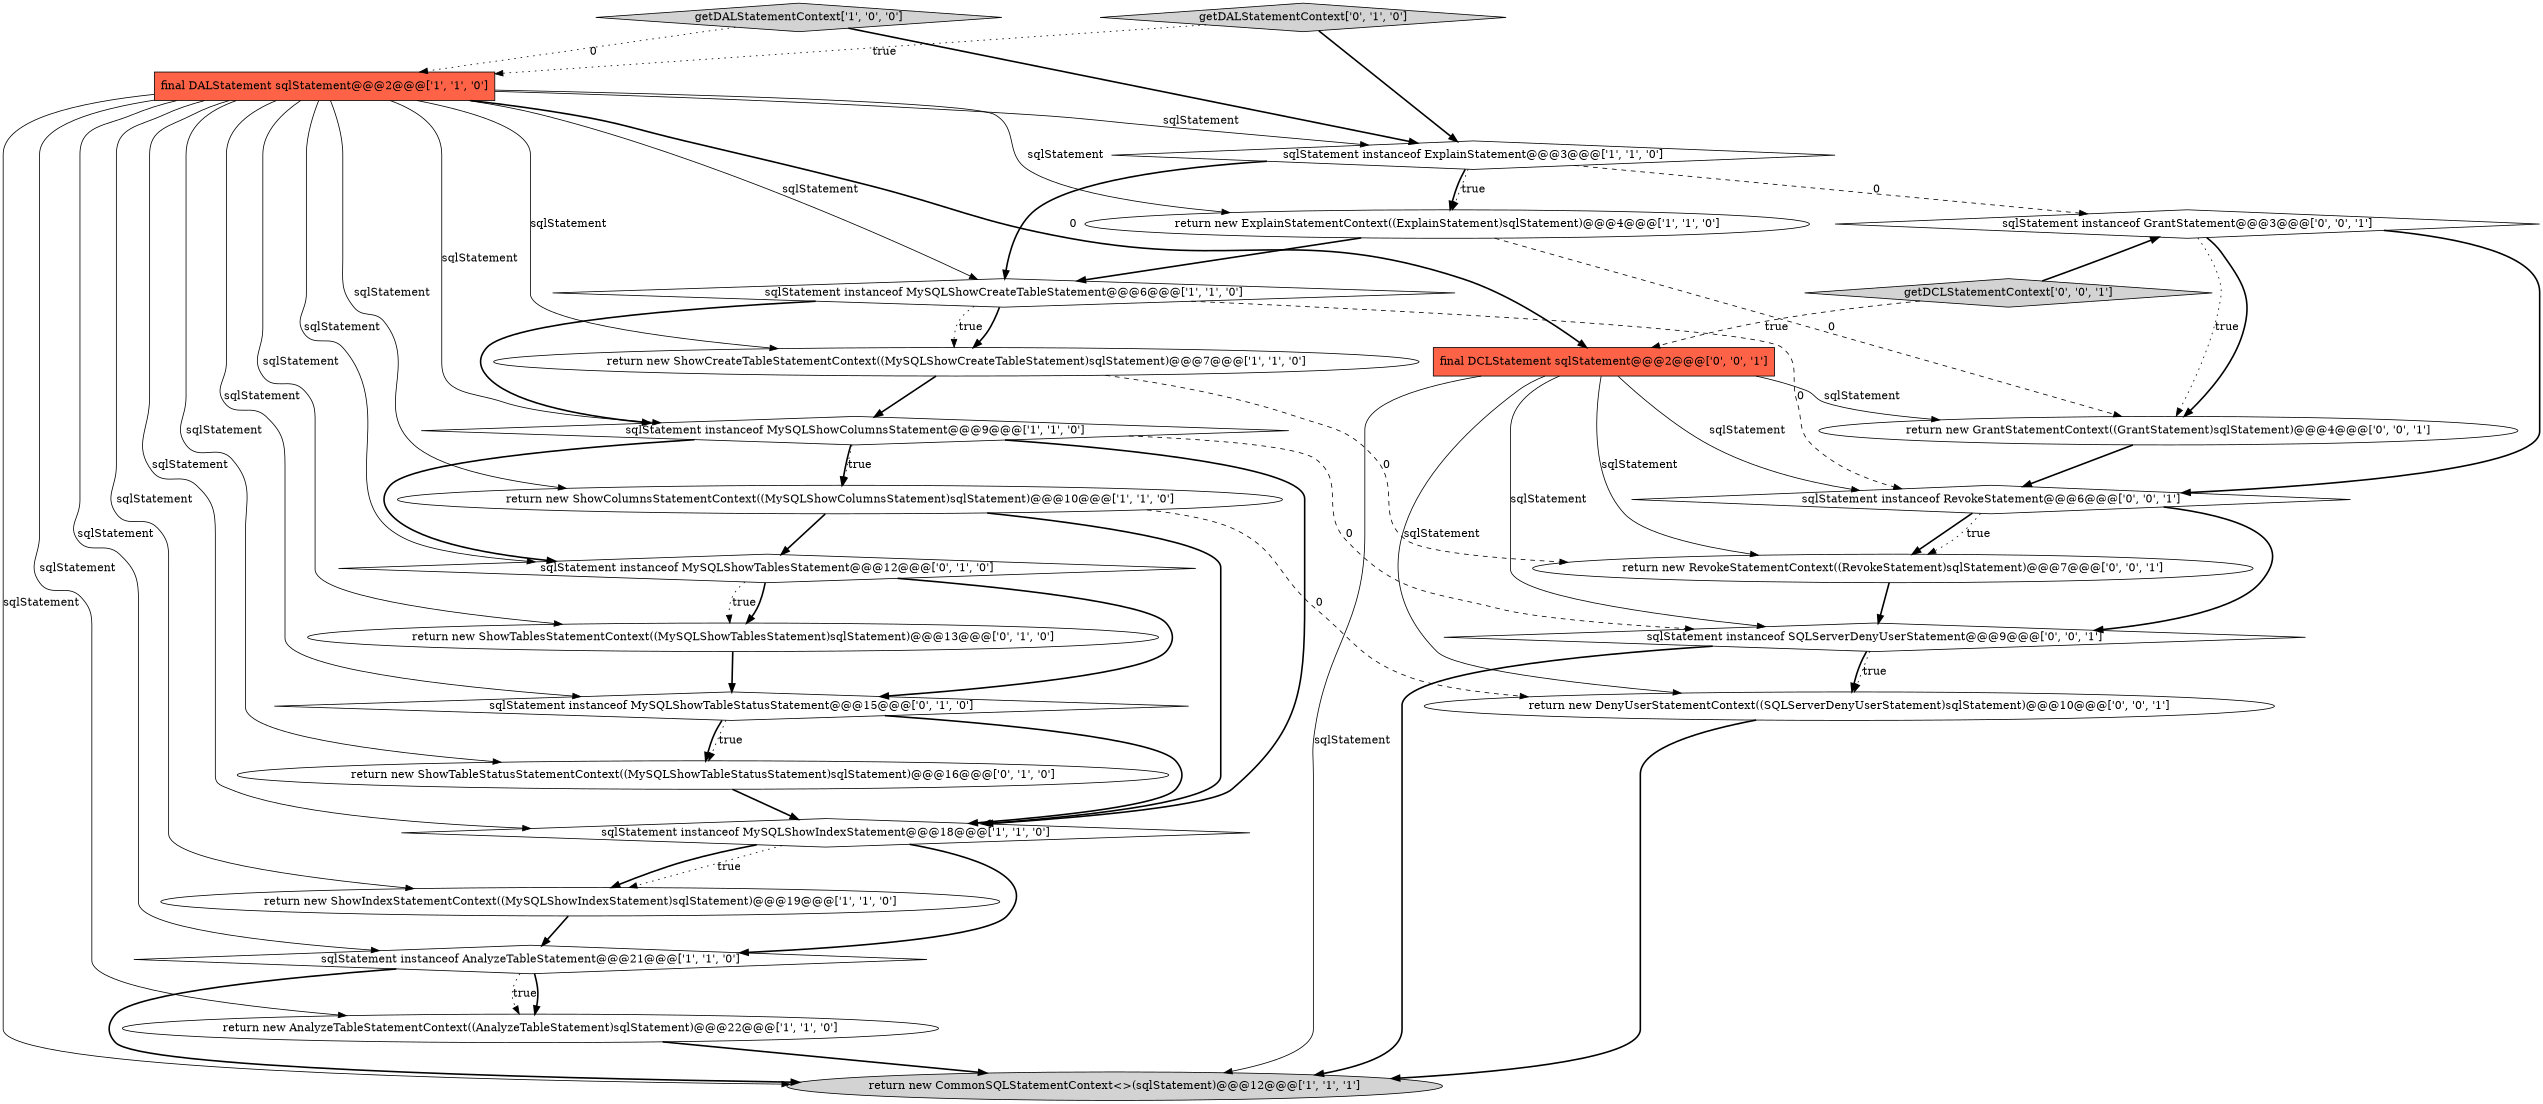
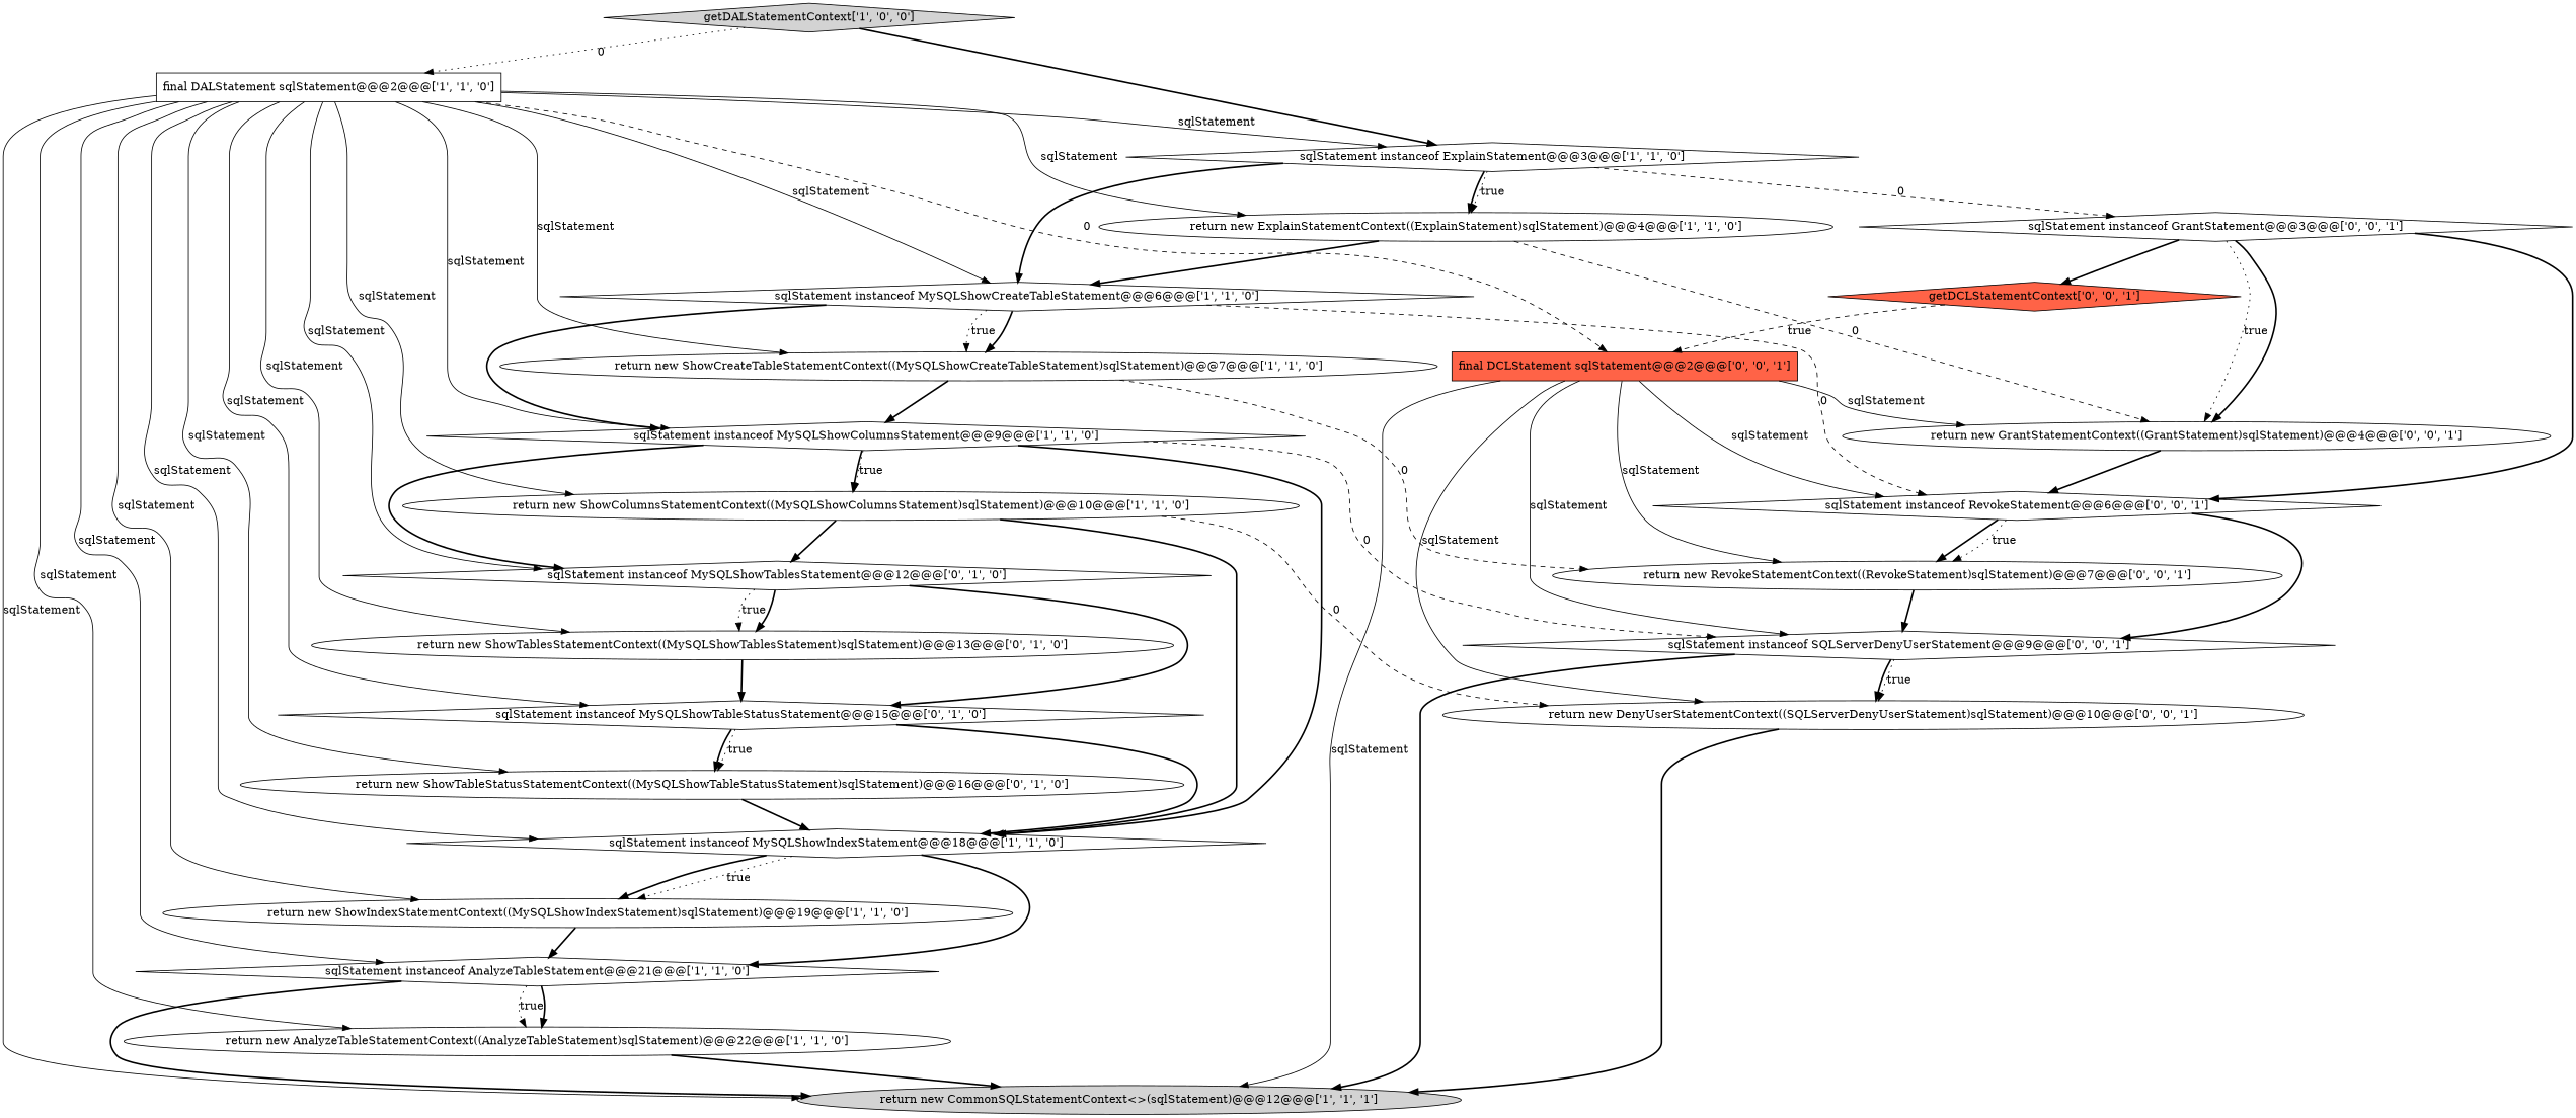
  digraph {
    node [fillcolor=white shape=diamond style=filled]
    edge [style=bold]
    n1 [label="return new GrantStatementContext((GrantStatement)sqlStatement)@@@4@@@['0', '0', '1']" shape=ellipse]
    n2 [label="sqlStatement instanceof RevokeStatement@@@6@@@['0', '0', '1']"]
    n3 [label="sqlStatement instanceof SQLServerDenyUserStatement@@@9@@@['0', '0', '1']"]
    n4 [label="return new RevokeStatementContext((RevokeStatement)sqlStatement)@@@7@@@['0', '0', '1']" shape=ellipse]
    n5 [label="return new AnalyzeTableStatementContext((AnalyzeTableStatement)sqlStatement)@@@22@@@['1', '1', '0']" shape=ellipse]
    n6 [fillcolor=lightgray label="return new CommonSQLStatementContext<>(sqlStatement)@@@12@@@['1', '1', '1']" shape=ellipse]
    n7 [label="sqlStatement instanceof MySQLShowColumnsStatement@@@9@@@['1', '1', '0']"]
    n8 [label="sqlStatement instanceof MySQLShowTablesStatement@@@12@@@['0', '1', '0']"]
    n9 [label="return new ShowColumnsStatementContext((MySQLShowColumnsStatement)sqlStatement)@@@10@@@['1', '1', '0']" shape=ellipse]
    n10 [label="sqlStatement instanceof MySQLShowIndexStatement@@@18@@@['1', '1', '0']"]
    n11 [label="return new ShowTablesStatementContext((MySQLShowTablesStatement)sqlStatement)@@@13@@@['0', '1', '0']" shape=ellipse]
    n12 [label="sqlStatement instanceof MySQLShowTableStatusStatement@@@15@@@['0', '1', '0']"]
    n13 [label="return new DenyUserStatementContext((SQLServerDenyUserStatement)sqlStatement)@@@10@@@['0', '0', '1']" shape=ellipse]
    n14 [label="sqlStatement instanceof AnalyzeTableStatement@@@21@@@['1', '1', '0']"]
    n15 [label="return new ShowIndexStatementContext((MySQLShowIndexStatement)sqlStatement)@@@19@@@['1', '1', '0']" shape=ellipse]
    n16 [label="return new ShowTableStatusStatementContext((MySQLShowTableStatusStatement)sqlStatement)@@@16@@@['0', '1', '0']" shape=ellipse]
-   n17 [fillcolor=lightgray label="getDCLStatementContext['0', '0', '1']"]
+   n17 [fillcolor=tomato label="getDCLStatementContext['0', '0', '1']"]
    n18 [fillcolor=tomato label="final DCLStatement sqlStatement@@@2@@@['0', '0', '1']" shape=box]
    n19 [label="sqlStatement instanceof GrantStatement@@@3@@@['0', '0', '1']"]
-   n20 [fillcolor=lightgray label="getDALStatementContext['0', '1', '0']"]
-   n21 [fillcolor=tomato label="final DALStatement sqlStatement@@@2@@@['1', '1', '0']" shape=box]
+   n21 [label="final DALStatement sqlStatement@@@2@@@['1', '1', '0']" shape=box]
    n22 [label="sqlStatement instanceof ExplainStatement@@@3@@@['1', '1', '0']"]
    n23 [label="return new ShowCreateTableStatementContext((MySQLShowCreateTableStatement)sqlStatement)@@@7@@@['1', '1', '0']" shape=ellipse]
    n24 [label="sqlStatement instanceof MySQLShowCreateTableStatement@@@6@@@['1', '1', '0']"]
    n25 [label="return new ExplainStatementContext((ExplainStatement)sqlStatement)@@@4@@@['1', '1', '0']" shape=ellipse]
    n26 [fillcolor=lightgray label="getDALStatementContext['1', '0', '0']"]
    n1 -> n2
    n2 -> n3
    n2 -> n4
    n2 -> n4 [label=true style=dotted]
    n3 -> n6
    n3 -> n13
    n3 -> n13 [label=true style=dotted]
    n4 -> n3
    n5 -> n6
    n7 -> n3 [label=0 style=dashed]
    n7 -> n8
    n7 -> n9 [label=true style=dotted]
    n7 -> n9
    n7 -> n10
    n8 -> n11 [label=true style=dotted]
    n8 -> n11
    n8 -> n12
    n9 -> n8
    n9 -> n10
    n9 -> n13 [label=0 style=dashed]
    n10 -> n14
    n10 -> n15 [label=true style=dotted]
    n10 -> n15
    n11 -> n12
    n12 -> n10
    n12 -> n16
    n12 -> n16 [label=true style=dotted]
    n13 -> n6
    n14 -> n5 [label=true style=dotted]
    n14 -> n5
    n14 -> n6
    n15 -> n14
    n16 -> n10
    n17 -> n18 [label=true style=dashed]
-   n17 -> n19
+   n19 -> n17
    n18 -> n1 [label=sqlStatement style=solid]
    n18 -> n2 [label=sqlStatement style=solid]
    n18 -> n3 [label=sqlStatement style=solid]
    n18 -> n4 [label=sqlStatement style=solid]
    n18 -> n6 [label=sqlStatement style=solid]
    n18 -> n13 [label=sqlStatement style=solid]
    n19 -> n1 [label=true style=dotted]
    n19 -> n1
    n19 -> n2
-   n20 -> n21 [label=true style=dotted]
-   n20 -> n22
    n21 -> n5 [label=sqlStatement style=solid]
    n21 -> n6 [label=sqlStatement style=solid]
    n21 -> n7 [label=sqlStatement style=solid]
    n21 -> n8 [label=sqlStatement style=solid]
    n21 -> n9 [label=sqlStatement style=solid]
    n21 -> n10 [label=sqlStatement style=solid]
    n21 -> n11 [label=sqlStatement style=solid]
    n21 -> n12 [label=sqlStatement style=solid]
    n21 -> n14 [label=sqlStatement style=solid]
    n21 -> n15 [label=sqlStatement style=solid]
    n21 -> n16 [label=sqlStatement style=solid]
-   n21 -> n18 [label=0]
+   n21 -> n18 [label=0 style=dashed]
    n21 -> n22 [label=sqlStatement style=solid]
    n21 -> n23 [label=sqlStatement style=solid]
    n21 -> n24 [label=sqlStatement style=solid]
    n21 -> n25 [label=sqlStatement style=solid]
    n22 -> n19 [label=0 style=dashed]
    n22 -> n24
    n22 -> n25 [label=true style=dotted]
    n22 -> n25
    n23 -> n4 [label=0 style=dashed]
    n23 -> n7
    n24 -> n2 [label=0 style=dashed]
    n24 -> n7
    n24 -> n23
    n24 -> n23 [label=true style=dotted]
    n25 -> n1 [label=0 style=dashed]
    n25 -> n24
    n26 -> n21 [label=0 style=dotted]
    n26 -> n22
  }
